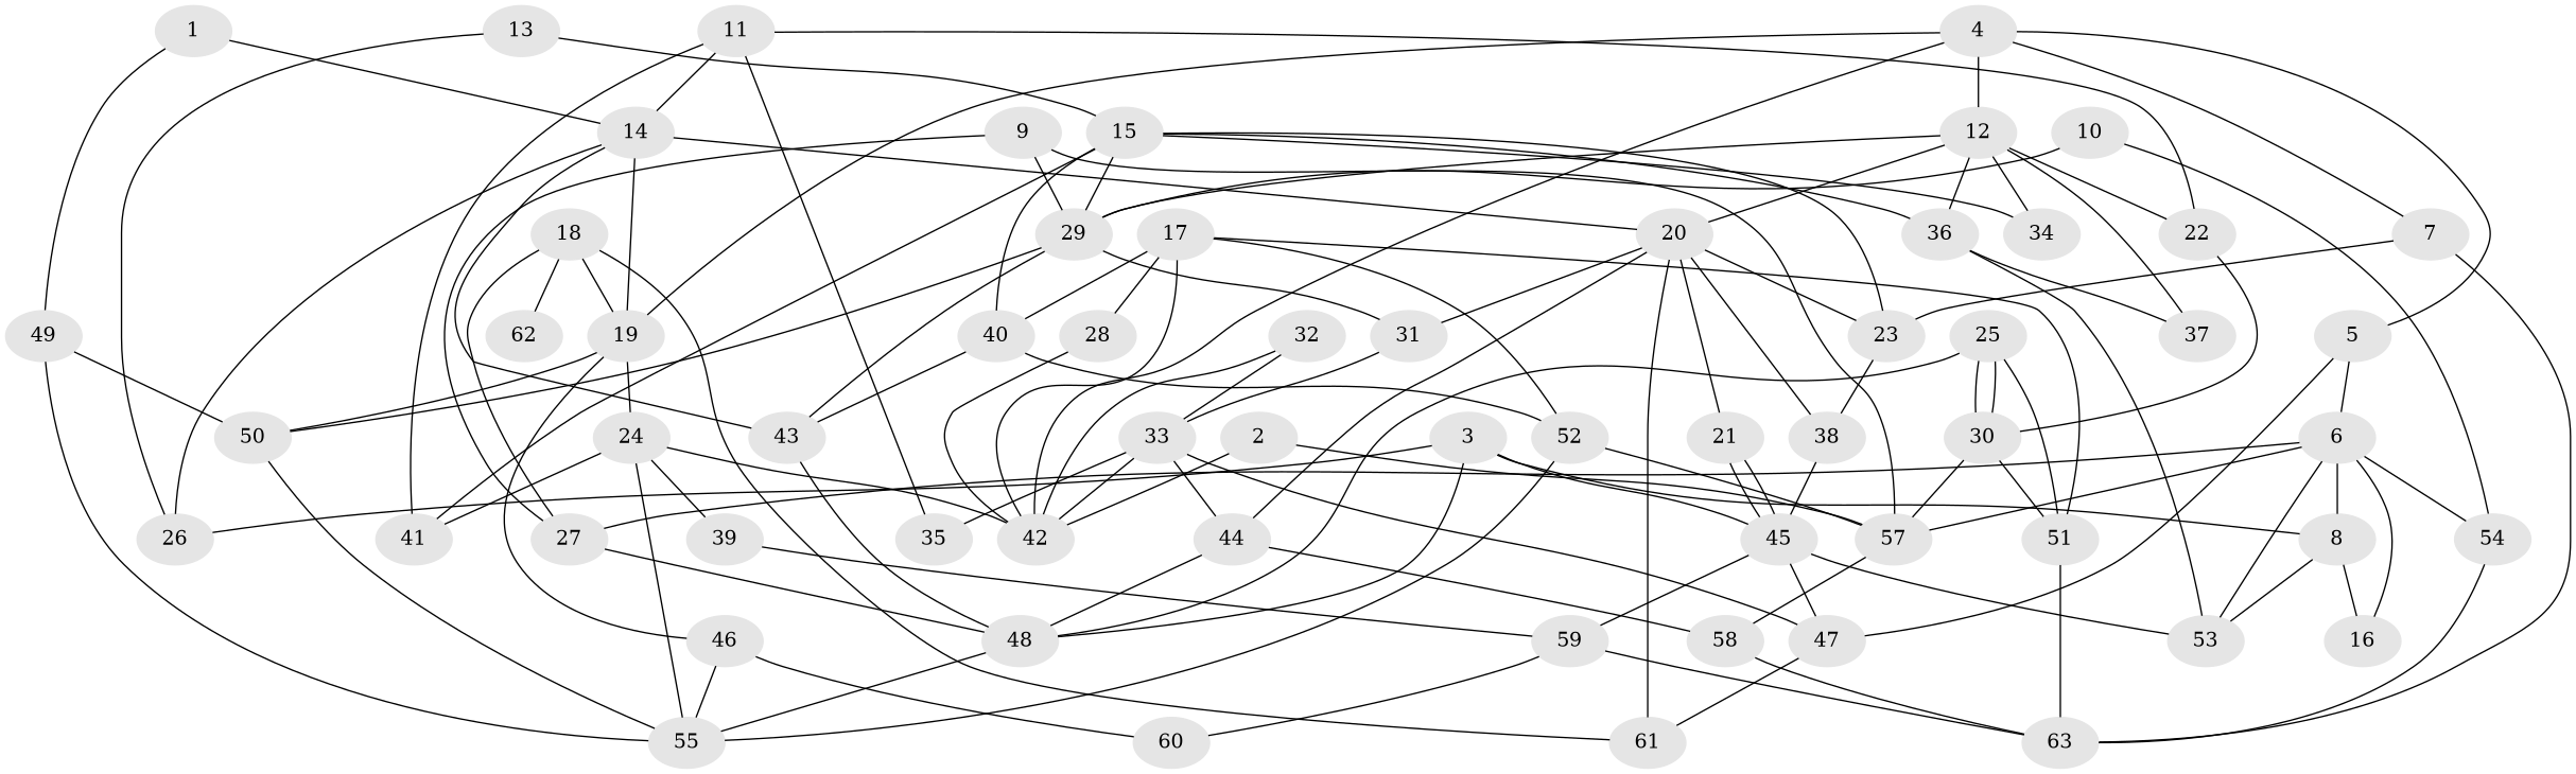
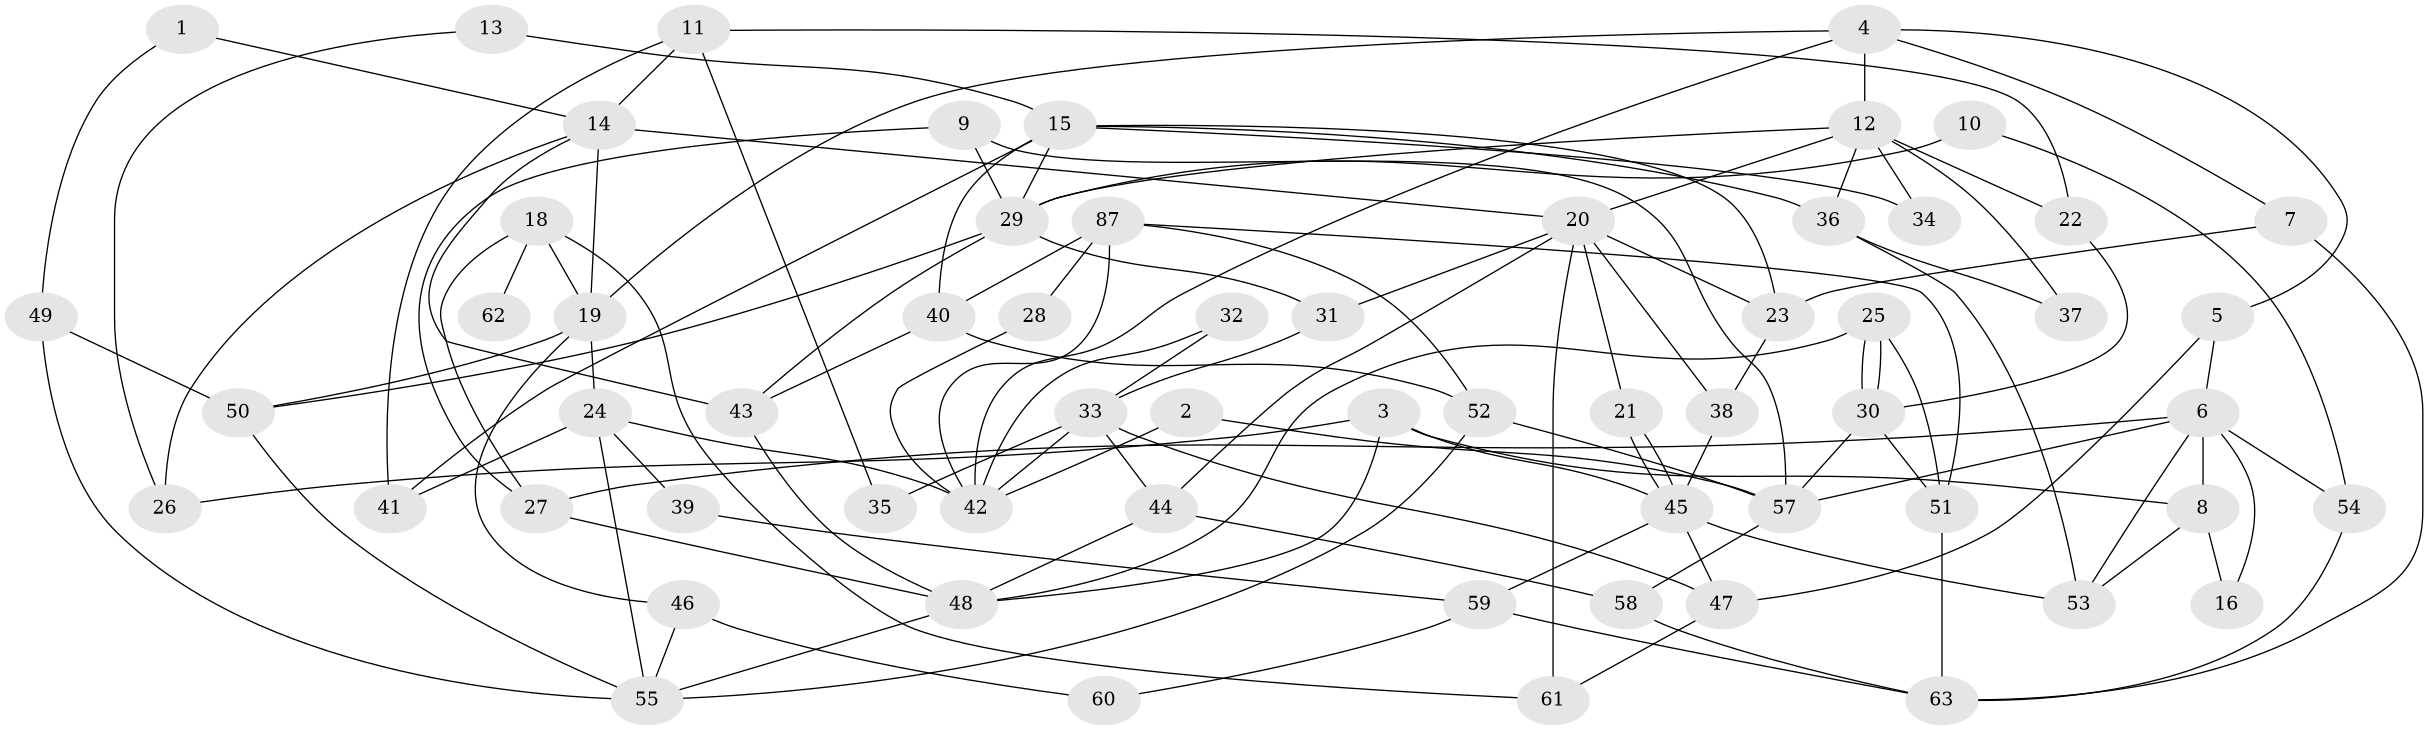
  graph {
    node [color=gray90 style=filled]
    1
    14
    49
    26
    19
    20
    43
    50
    55
    2
    42
    57
    58
    3
    8
    45
    48
    16
    53
    47
    59
    4
    5
    7
    12
    6
    23
    63
    29
    22
    34
    36
    37
    24
    46
    27
    54
    61
    38
    9
    31
    10
    11
    35
    41
    30
    21
    44
    13
    15
    40
    52
-   17
+   17 [label=87]
    28
    51
    18
    62
    39
    60
    33
    25
    32
    1 -- 14
    1 -- 49
    14 -- 26
    14 -- 19
    14 -- 20
    14 -- 43
    49 -- 50
    49 -- 55
    19 -- 50
    19 -- 24
    19 -- 46
    20 -- 23
    20 -- 61
    20 -- 38
    20 -- 31
    20 -- 21
    20 -- 44
    43 -- 48
    50 -- 55
    2 -- 42
    2 -- 57
    57 -- 58
    58 -- 63
    3 -- 26
    3 -- 8
    3 -- 45
    3 -- 48
    8 -- 16
    8 -- 53
    45 -- 53
    45 -- 47
    45 -- 59
    48 -- 55
    47 -- 61
    59 -- 63
    59 -- 60
    4 -- 19
    4 -- 42
    4 -- 5
    4 -- 7
    4 -- 12
    5 -- 47
    5 -- 6
    7 -- 23
    7 -- 63
    12 -- 20
    12 -- 29
    12 -- 22
    12 -- 34
    12 -- 36
    12 -- 37
    6 -- 57
    6 -- 8
    6 -- 16
    6 -- 53
    6 -- 27
    6 -- 54
    23 -- 38
    29 -- 43
    29 -- 50
    29 -- 31
    22 -- 30
    36 -- 53
    36 -- 37
    24 -- 55
    24 -- 42
    24 -- 41
    24 -- 39
    46 -- 55
    46 -- 60
    27 -- 48
    54 -- 63
    38 -- 45
    9 -- 57
    9 -- 29
    9 -- 27
    31 -- 33
    10 -- 29
    10 -- 54
    11 -- 14
    11 -- 22
    11 -- 35
    11 -- 41
    30 -- 57
    30 -- 51
    21 -- 45
    21 -- 45
    44 -- 58
    44 -- 48
    13 -- 26
    13 -- 15
    15 -- 23
    15 -- 29
    15 -- 34
    15 -- 36
    15 -- 41
    15 -- 40
    40 -- 43
    40 -- 52
    52 -- 55
    52 -- 57
    17 -- 42
    17 -- 40
    17 -- 52
    17 -- 28
    17 -- 51
    28 -- 42
    51 -- 63
    18 -- 19
    18 -- 27
    18 -- 61
    18 -- 62
    39 -- 59
    33 -- 42
    33 -- 47
    33 -- 35
    33 -- 44
    25 -- 48
    25 -- 30
    25 -- 30
    25 -- 51
    32 -- 42
    32 -- 33
  }
